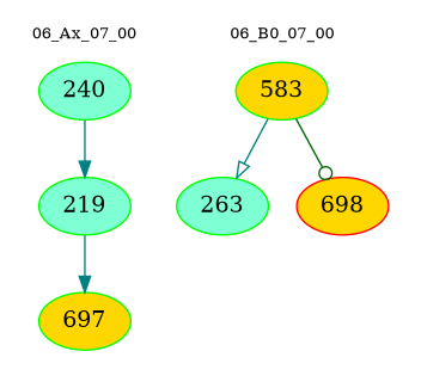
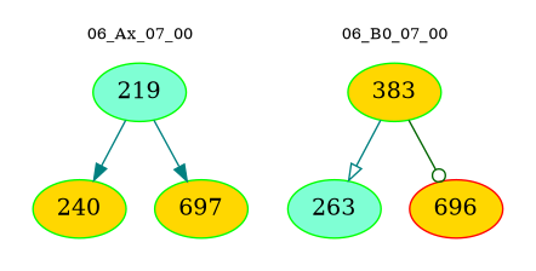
  digraph {
    node [color=green fillcolor=gold style=filled]
    edge [arrowhead=normal color=teal]
    n1 [fillcolor=aquamarine label=219]
-   n2 [fillcolor=aquamarine label=240]
+   n2 [label=240]
    n3 [label=697]
-   n4 [label=583]
+   n4 [label=383]
    n5 [fillcolor=aquamarine label=263]
-   n6 [color=red label=698]
+   n6 [color=red label=696]
    subgraph cluster_1 {
      color=white
      fontsize=10
      label="06_Ax_07_00"
      n1
      n2
      n3
    }
    subgraph cluster_2 {
      color=white
      fontsize=10
      label="06_B0_07_00"
      n4
      n5
      n6
    }
-   n2 -> n1
+   n1 -> n2
    n1 -> n3
    n4 -> n5 [arrowhead=onormal]
    n4 -> n6 [arrowhead=odot color=darkgreen]
  }
